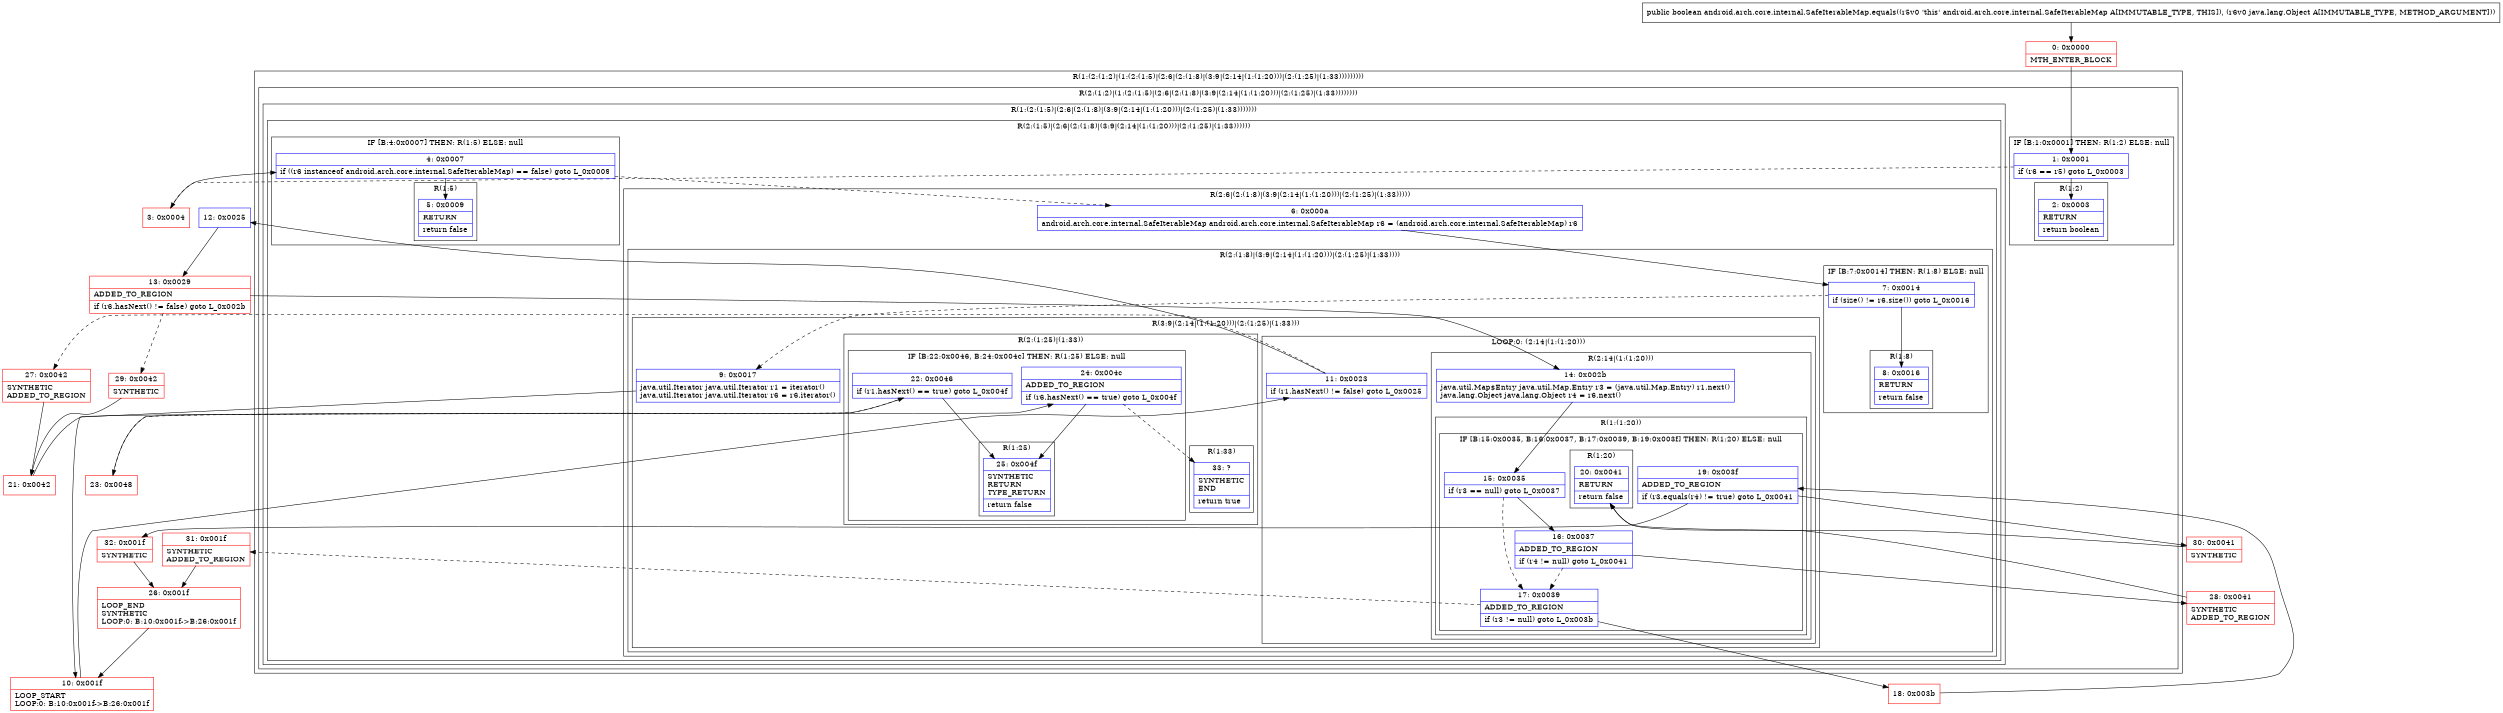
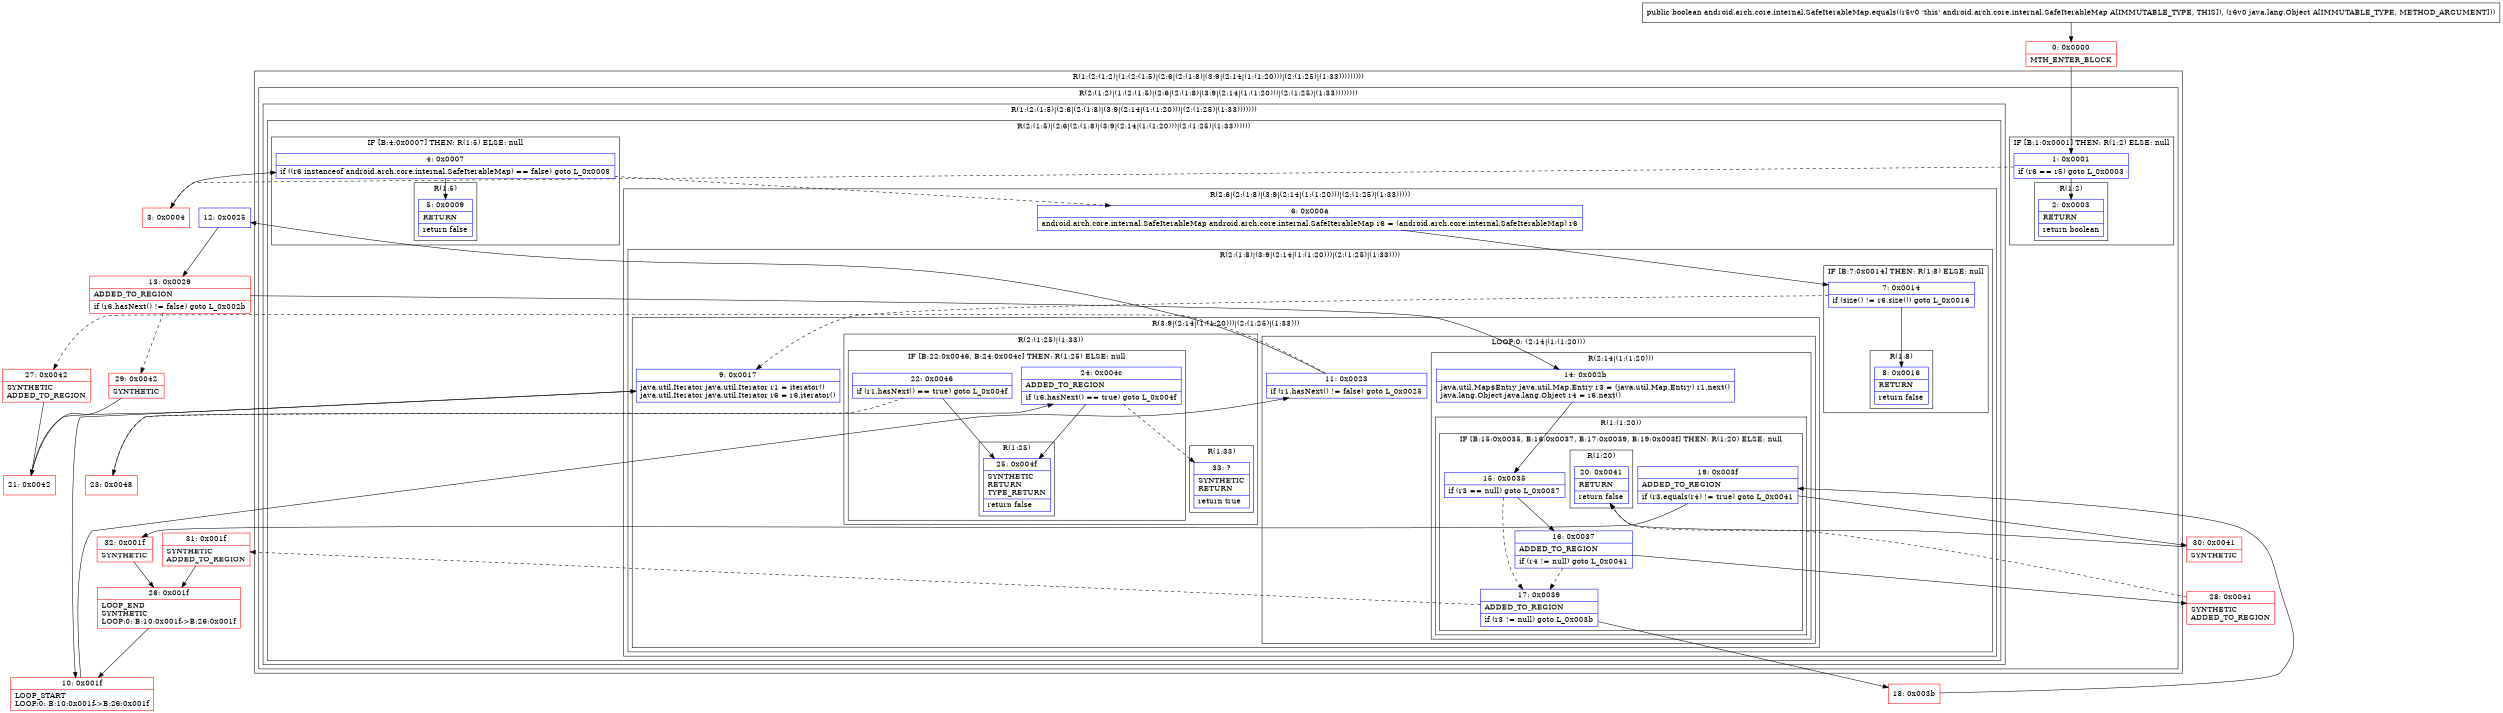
  digraph {
    node [color=blue shape=record]
    n1 [label="{2\:\ 0x0003|RETURN\l|return boolean\l}"]
    n2 [label="{1\:\ 0x0001|if (r6 == r5) goto L_0x0003\l}"]
    n3 [label="{5\:\ 0x0009|RETURN\l|return false\l}"]
    n4 [label="{4\:\ 0x0007|if ((r6 instanceof android.arch.core.internal.SafeIterableMap) == false) goto L_0x0009\l}"]
    n5 [label="{8\:\ 0x0016|RETURN\l|return false\l}"]
    n6 [label="{7\:\ 0x0014|if (size() != r6.size()) goto L_0x0016\l}"]
    n7 [label="{20\:\ 0x0041|RETURN\l|return false\l}"]
    n8 [label="{15\:\ 0x0035|if (r3 == null) goto L_0x0037\l}"]
    n9 [label="{16\:\ 0x0037|ADDED_TO_REGION\l|if (r4 != null) goto L_0x0041\l}"]
    n10 [label="{17\:\ 0x0039|ADDED_TO_REGION\l|if (r3 != null) goto L_0x003b\l}"]
    n11 [label="{19\:\ 0x003f|ADDED_TO_REGION\l|if (r3.equals(r4) != true) goto L_0x0041\l}"]
    n12 [label="{14\:\ 0x002b|java.util.Map$Entry java.util.Map.Entry r3 = (java.util.Map.Entry) r1.next()\ljava.lang.Object java.lang.Object r4 = r6.next()\l}"]
    n13 [label="{11\:\ 0x0023|if (r1.hasNext() != false) goto L_0x0025\l}"]
    n14 [label="{25\:\ 0x004f|SYNTHETIC\lRETURN\lTYPE_RETURN\l|return false\l}"]
    n15 [label="{22\:\ 0x0046|if (r1.hasNext() == true) goto L_0x004f\l}"]
    n16 [label="{24\:\ 0x004c|ADDED_TO_REGION\l|if (r6.hasNext() == true) goto L_0x004f\l}"]
-   n17 [label="{33\:\ ?|SYNTHETIC\lEND\l|return true\l}"]
+   n17 [label="{33\:\ ?|SYNTHETIC\lRETURN\l|return true\l}"]
    n18 [label="{9\:\ 0x0017|java.util.Iterator java.util.Iterator r1 = iterator()\ljava.util.Iterator java.util.Iterator r6 = r6.iterator()\l}"]
    n19 [label="{6\:\ 0x000a|android.arch.core.internal.SafeIterableMap android.arch.core.internal.SafeIterableMap r6 = (android.arch.core.internal.SafeIterableMap) r6\l}"]
    n20 [color=red label="{3\:\ 0x0004}"]
    n21 [color=red label="{28\:\ 0x0041|SYNTHETIC\lADDED_TO_REGION\l}"]
    n22 [color=red label="{18\:\ 0x003b}"]
    n23 [color=red label="{31\:\ 0x001f|SYNTHETIC\lADDED_TO_REGION\l}"]
    n24 [color=red label="{30\:\ 0x0041|SYNTHETIC\l}"]
    n25 [color=red label="{32\:\ 0x001f|SYNTHETIC\l}"]
    n26 [label="{12\:\ 0x0025}"]
    n27 [color=red label="{27\:\ 0x0042|SYNTHETIC\lADDED_TO_REGION\l}"]
    n28 [color=red label="{23\:\ 0x0048}"]
    n29 [color=red label="{10\:\ 0x001f|LOOP_START\lLOOP:0: B:10:0x001f\-\>B:26:0x001f\l}"]
    n30 [color=red label="{13\:\ 0x0029|ADDED_TO_REGION\l|if (r6.hasNext() != false) goto L_0x002b\l}"]
    n31 [color=red label="{21\:\ 0x0042}"]
    n32 [color=red label="{26\:\ 0x001f|LOOP_END\lSYNTHETIC\lLOOP:0: B:10:0x001f\-\>B:26:0x001f\l}"]
    n33 [color=red label="{0\:\ 0x0000|MTH_ENTER_BLOCK\l}"]
    n34 [color=red label="{29\:\ 0x0042|SYNTHETIC\l}"]
    n35 [label="{public boolean android.arch.core.internal.SafeIterableMap.equals((r5v0 'this' android.arch.core.internal.SafeIterableMap A[IMMUTABLE_TYPE, THIS]), (r6v0 java.lang.Object A[IMMUTABLE_TYPE, METHOD_ARGUMENT])) }" color=""]
    subgraph cluster_1 {
      label="R(1:(2:(1:2)|(1:(2:(1:5)|(2:6|(2:(1:8)|(3:9|(2:14|(1:(1:20)))|(2:(1:25)|(1:33)))))))))"
      subgraph cluster_2 {
        label="R(2:(1:2)|(1:(2:(1:5)|(2:6|(2:(1:8)|(3:9|(2:14|(1:(1:20)))|(2:(1:25)|(1:33))))))))"
        subgraph cluster_3 {
          label="IF [B:1:0x0001] THEN: R(1:2) ELSE: null"
          n2
          subgraph cluster_4 {
            label="R(1:2)"
            n1
          }
        }
        subgraph cluster_5 {
          label="R(1:(2:(1:5)|(2:6|(2:(1:8)|(3:9|(2:14|(1:(1:20)))|(2:(1:25)|(1:33)))))))"
          subgraph cluster_6 {
            label="R(2:(1:5)|(2:6|(2:(1:8)|(3:9|(2:14|(1:(1:20)))|(2:(1:25)|(1:33))))))"
            subgraph cluster_7 {
              label="IF [B:4:0x0007] THEN: R(1:5) ELSE: null"
              n4
              subgraph cluster_8 {
                label="R(1:5)"
                n3
              }
            }
            subgraph cluster_9 {
              label="R(2:6|(2:(1:8)|(3:9|(2:14|(1:(1:20)))|(2:(1:25)|(1:33)))))"
              n19
              subgraph cluster_10 {
                label="R(2:(1:8)|(3:9|(2:14|(1:(1:20)))|(2:(1:25)|(1:33))))"
                subgraph cluster_11 {
                  label="IF [B:7:0x0014] THEN: R(1:8) ELSE: null"
                  n6
                  subgraph cluster_12 {
                    label="R(1:8)"
                    n5
                  }
                }
                subgraph cluster_13 {
                  label="R(3:9|(2:14|(1:(1:20)))|(2:(1:25)|(1:33)))"
                  n18
                  subgraph cluster_14 {
                    label="LOOP:0: (2:14|(1:(1:20)))"
                    n13
                    subgraph cluster_15 {
                      label="R(2:14|(1:(1:20)))"
                      n12
                      subgraph cluster_16 {
                        label="R(1:(1:20))"
                        subgraph cluster_17 {
                          label="IF [B:15:0x0035, B:16:0x0037, B:17:0x0039, B:19:0x003f] THEN: R(1:20) ELSE: null"
                          n8
                          n9
                          n10
                          n11
                          subgraph cluster_18 {
                            label="R(1:20)"
                            n7
                          }
                        }
                      }
                    }
                  }
                  subgraph cluster_19 {
                    label="R(2:(1:25)|(1:33))"
                    subgraph cluster_20 {
                      label="IF [B:22:0x0046, B:24:0x004c] THEN: R(1:25) ELSE: null"
                      n15
                      n16
                      subgraph cluster_21 {
                        label="R(1:25)"
                        n14
                      }
                    }
                    subgraph cluster_22 {
                      label="R(1:33)"
                      n17
                    }
                  }
                }
              }
            }
          }
        }
      }
    }
    n2 -> n1
    n2 -> n20 [style=dashed]
    n4 -> n3
    n4 -> n19 [style=dashed]
    n6 -> n5
    n6 -> n18 [style=dashed]
    n8 -> n9
    n8 -> n10 [style=dashed]
    n9 -> n10 [style=dashed]
    n9 -> n21
    n10 -> n22
    n10 -> n23 [style=dashed]
    n11 -> n24
    n11 -> n25 [style=solid]
    n12 -> n8
    n13 -> n26
    n13 -> n27 [style=dashed]
    n15 -> n14
    n15 -> n28 [style=dashed]
    n16 -> n14
    n16 -> n17 [style=dashed]
    n18 -> n29
    n19 -> n6
    n20 -> n4
-   n21 -> n7
+   n21 -> n7 [style=dashed]
    n22 -> n11
    n23 -> n32
    n24 -> n7
    n25 -> n32
    n26 -> n30
    n27 -> n31
    n28 -> n16
    n29 -> n13
    n30 -> n12
    n30 -> n34 [style=dashed]
-   n31 -> n15
+   n31 -> n18
    n32 -> n29
    n33 -> n2
    n34 -> n31
    n35 -> n33
  }
